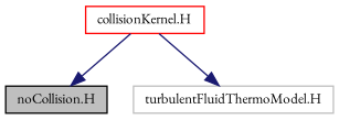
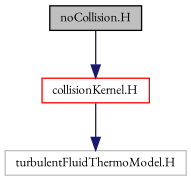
  digraph {
    fontname="EB Garamond"
    node [fontname="EB Garamond" fontsize=10 shape=record]
    edge [color=midnightblue fontname="EB Garamond" fontsize=10 labelfontname=Helvetica labelfontsize=10 style=solid]
    n1 [color=black fillcolor=grey75 fontcolor=black height=0.2 label="noCollision.H" style=filled width=0.4]
    n2 [color=red height=0.2 label="collisionKernel.H" width=0.4]
    n3 [color=grey75 height=0.2 label="turbulentFluidThermoModel.H" width=0.4]
-   n2 -> n1
+   n1 -> n2
    n2 -> n3
  }
